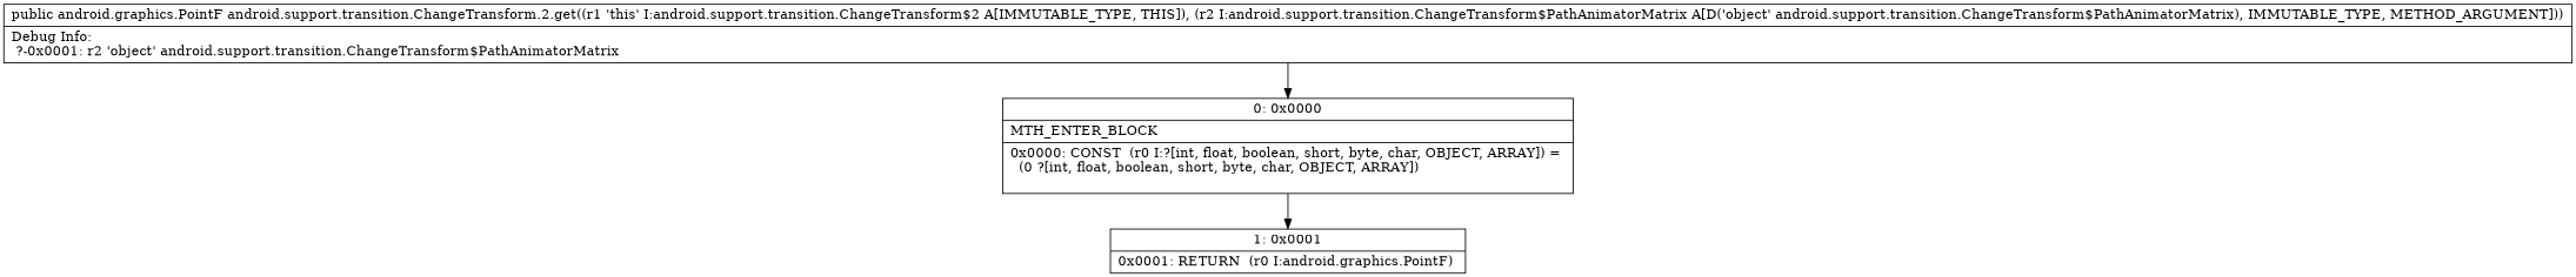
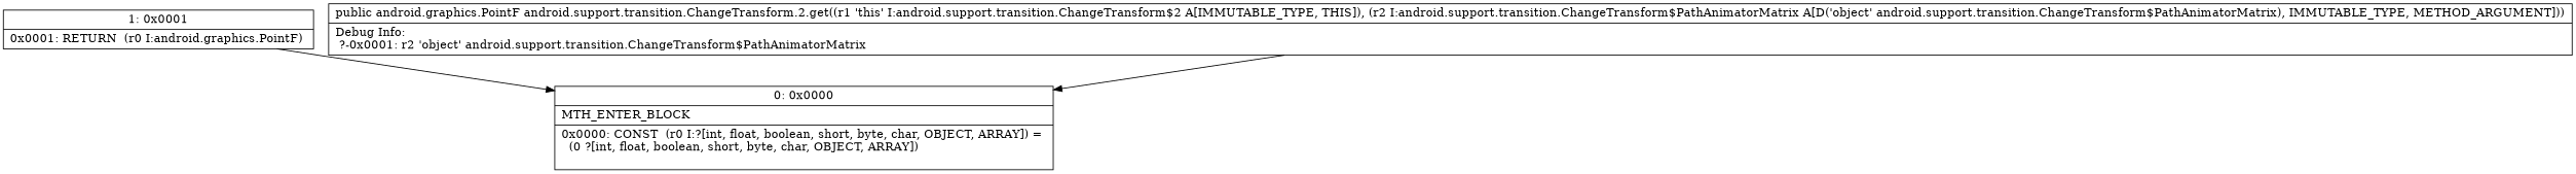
  digraph {
    node [shape=record]
    n1 [label="{0\:\ 0x0000|MTH_ENTER_BLOCK\l|0x0000: CONST  (r0 I:?[int, float, boolean, short, byte, char, OBJECT, ARRAY]) = \l  (0 ?[int, float, boolean, short, byte, char, OBJECT, ARRAY])\l \l}"]
    n2 [label="{1\:\ 0x0001|0x0001: RETURN  (r0 I:android.graphics.PointF) \l}"]
    n3 [label="{public android.graphics.PointF android.support.transition.ChangeTransform.2.get((r1 'this' I:android.support.transition.ChangeTransform$2 A[IMMUTABLE_TYPE, THIS]), (r2 I:android.support.transition.ChangeTransform$PathAnimatorMatrix A[D('object' android.support.transition.ChangeTransform$PathAnimatorMatrix), IMMUTABLE_TYPE, METHOD_ARGUMENT]))  | Debug Info:\l  ?\-0x0001: r2 'object' android.support.transition.ChangeTransform$PathAnimatorMatrix\l}"]
-   n1 -> n2
+   n2 -> n1
    n3 -> n1
  }
